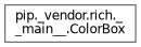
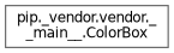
  digraph {
    rankdir=LR
-   n1 [color=grey40 fillcolor=white fontname=Helvetica fontsize=10 height=0.2 label="pip._vendor.rich._\l_main__.ColorBox" shape=box style=filled width=0.4]
+   n1 [color=grey40 fillcolor=white fontname=Helvetica fontsize=10 height=0.2 label="pip._vendor.vendor._\l_main__.ColorBox" shape=box style=filled width=0.4]
  }
